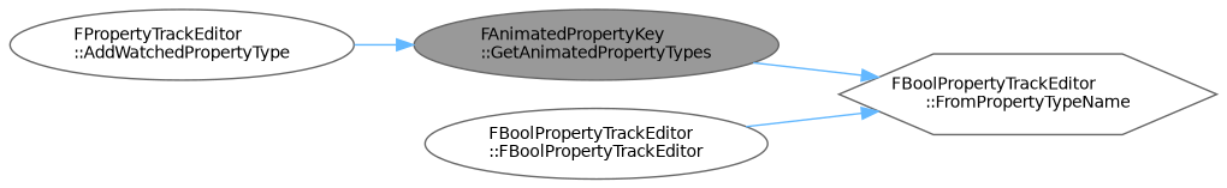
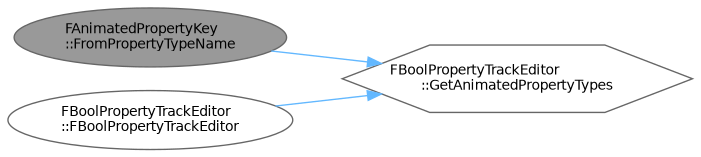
  digraph {
    rankdir=RL
    node [color=grey40 fillcolor=white fontname=Helvetica fontsize=10 shape=ellipse style=filled]
    edge [color=steelblue1 dir=back fontname=Helvetica fontsize=10 labelfontname=Helvetica labelfontsize=10 style=solid]
-   n1 [color=gray40 fillcolor=grey60 fontcolor=black height=0.2 label="FAnimatedPropertyKey\l::GetAnimatedPropertyTypes" width=0.4]
-   n2 [height=0.2 label="FPropertyTrackEditor\l::AddWatchedPropertyType" width=0.4]
-   n3 [height=0.2 label="FBoolPropertyTrackEditor\l::FromPropertyTypeName" shape=hexagon width=0.4]
+   n1 [color=gray40 fillcolor=grey60 fontcolor=black height=0.2 label="FAnimatedPropertyKey\l::FromPropertyTypeName" width=0.4]
+   n3 [height=0.2 label="FBoolPropertyTrackEditor\l::GetAnimatedPropertyTypes" shape=hexagon width=0.4]
    n4 [height=0.2 label="FBoolPropertyTrackEditor\l::FBoolPropertyTrackEditor" width=0.4]
-   n1 -> n2
    n3 -> n1
    n3 -> n4
  }
